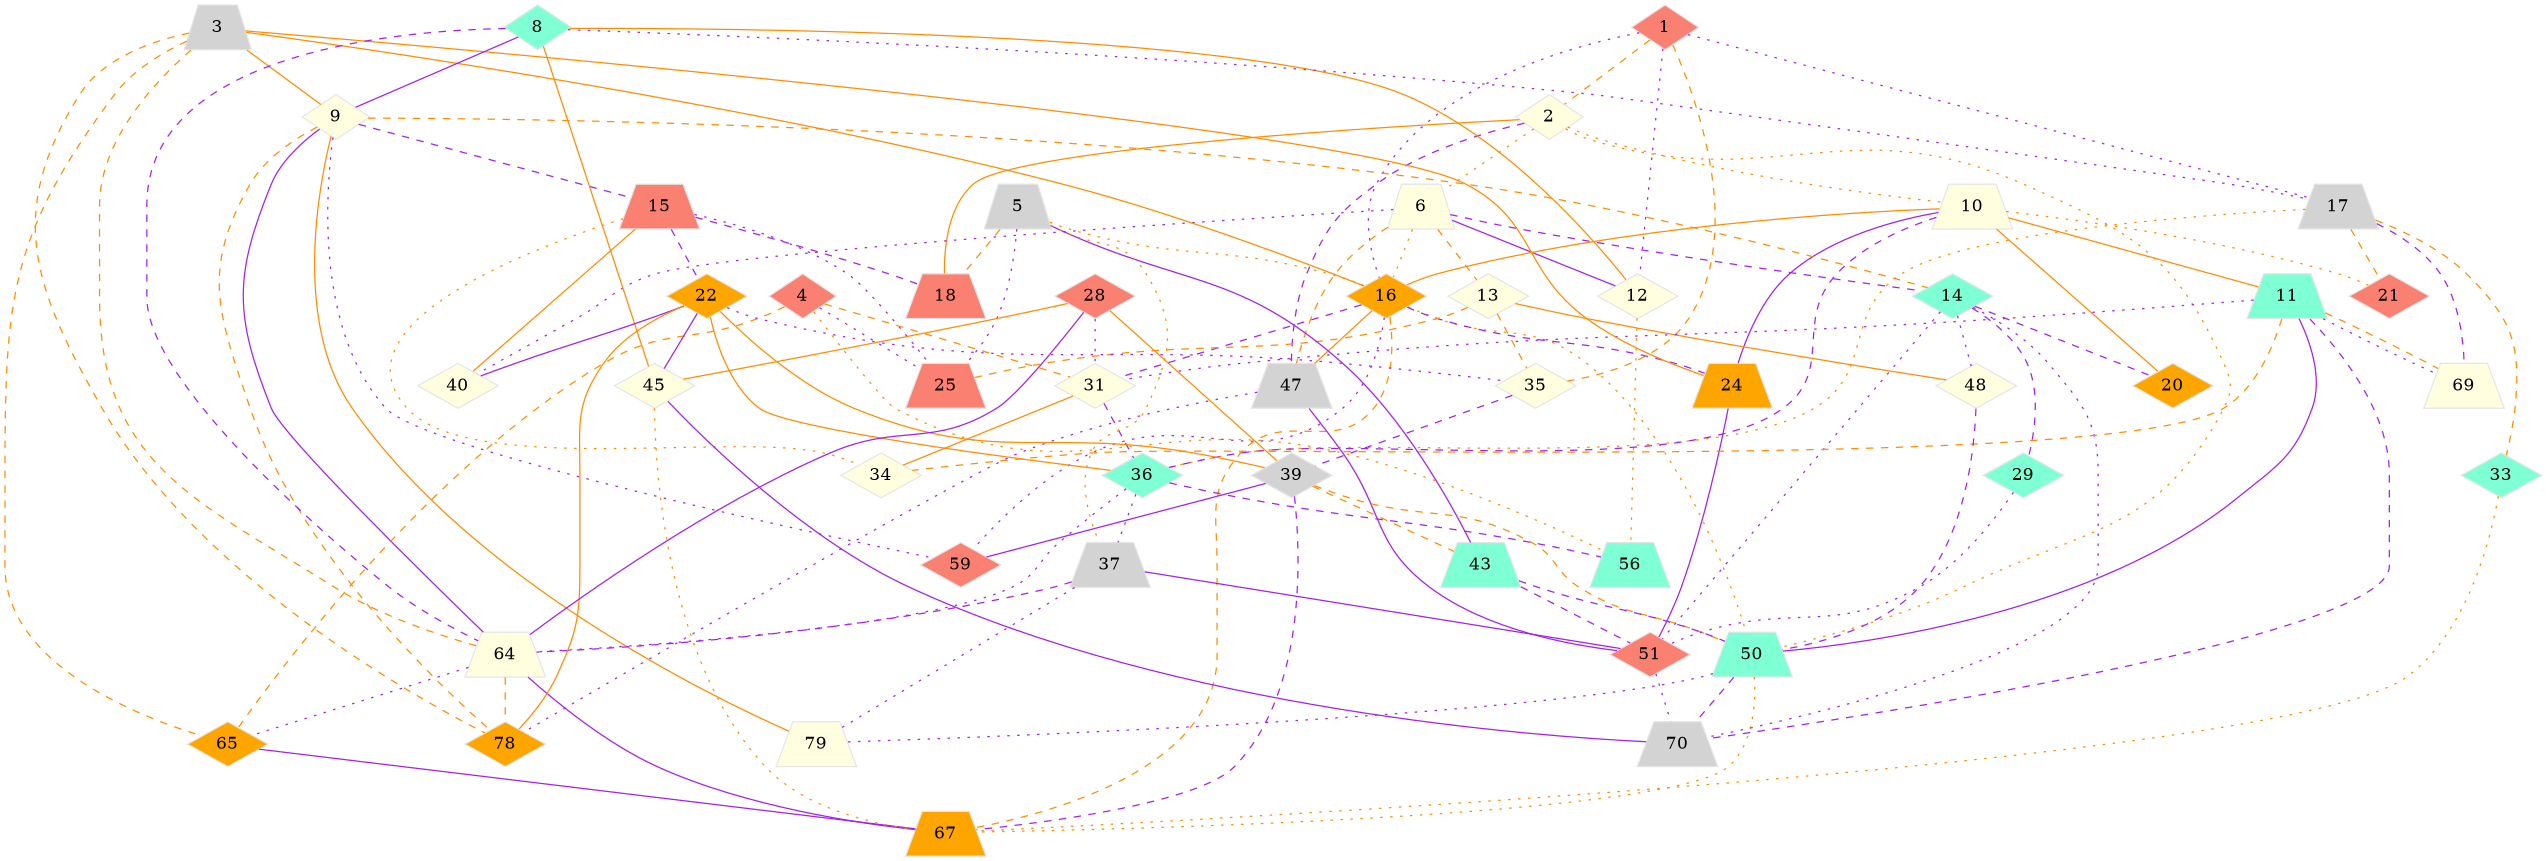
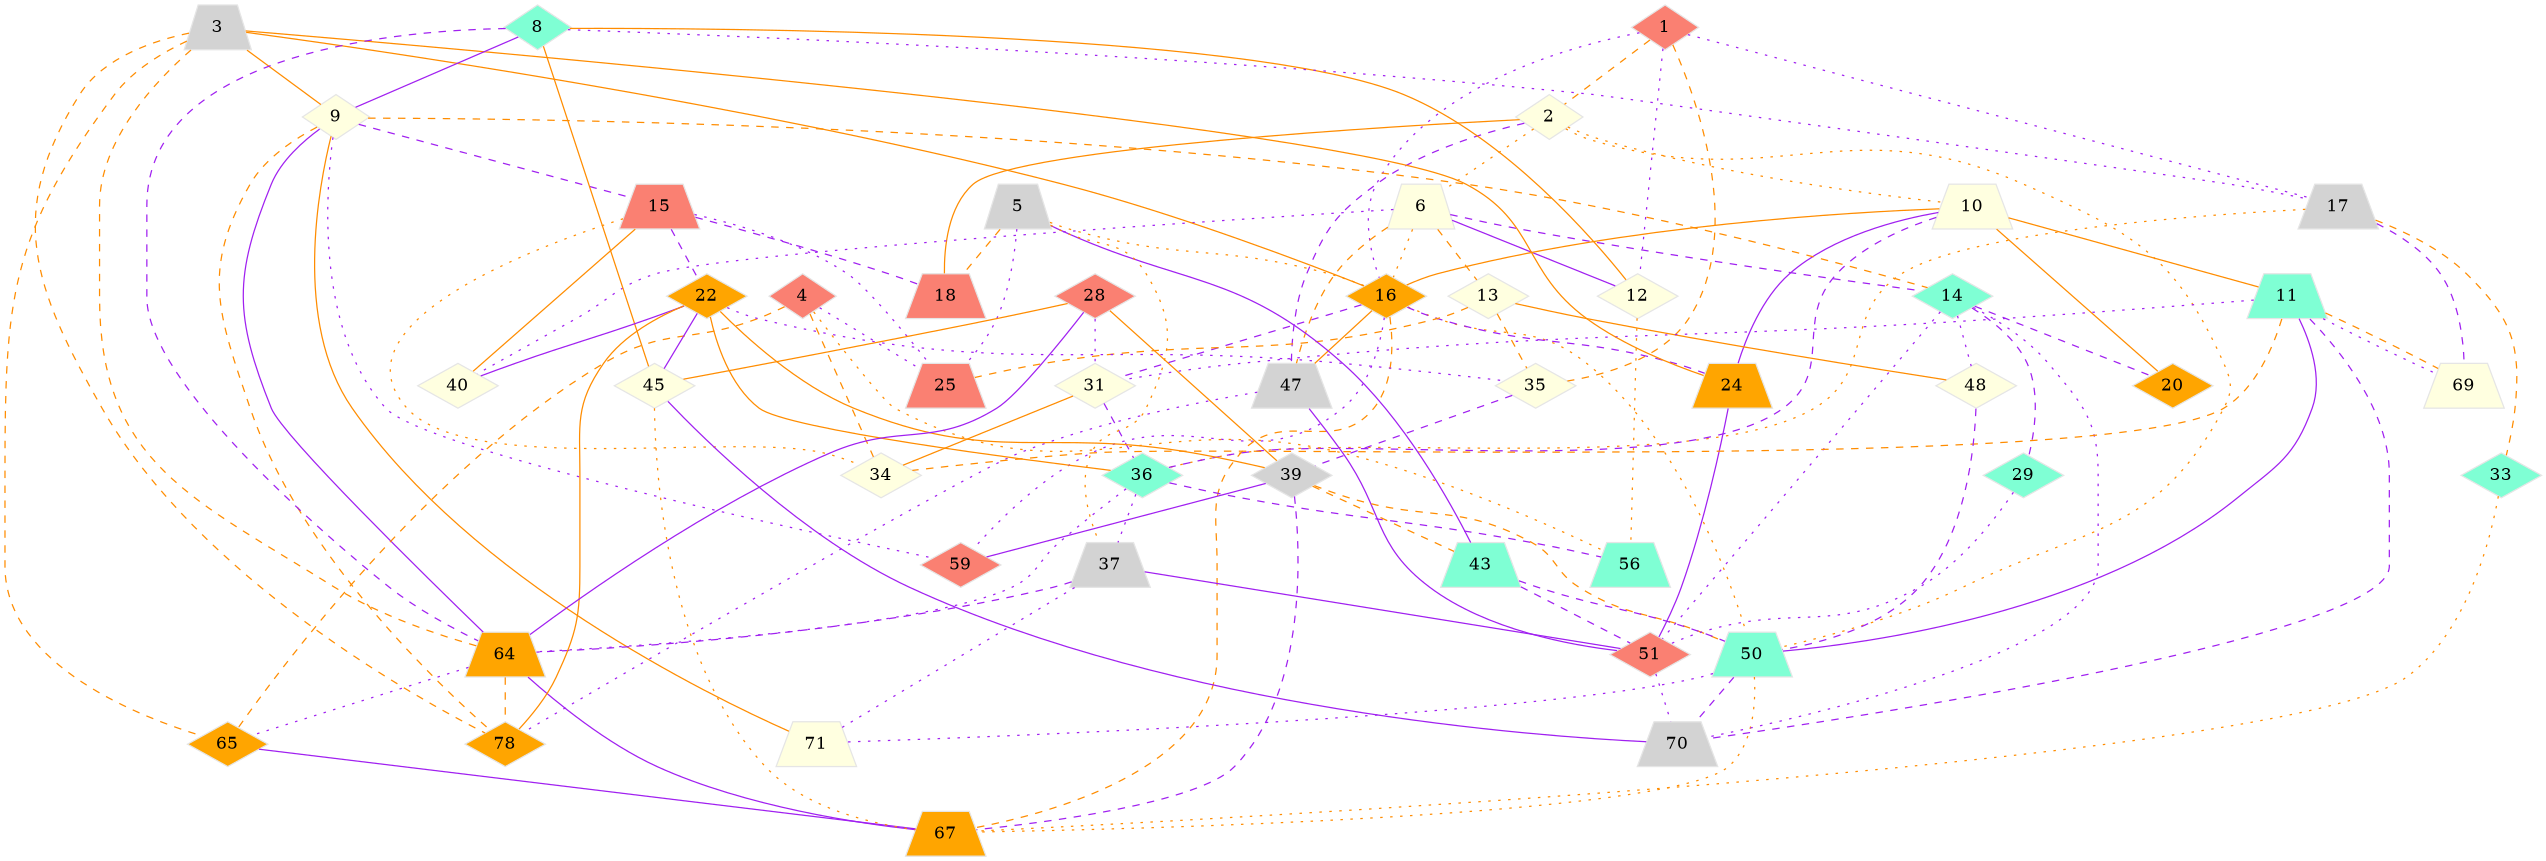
  graph {
    node [color=gray90 fillcolor=lightyellow shape=diamond style=filled]
    edge [color=purple style=dashed]
    1 [fillcolor=salmon super="+19"]
    2 [super="+46"]
    12
    16 [fillcolor=orange super="+53"]
    17 [fillcolor=lightgrey shape=trapezium super="+49"]
    35
    6 [shape=trapezium super="+57"]
    10 [shape=trapezium super="+42"]
    18 [fillcolor=salmon shape=trapezium]
    47 [fillcolor=lightgrey shape=trapezium super="+66"]
    50 [fillcolor=aquamarine shape=trapezium super="+77"]
    56 [fillcolor=aquamarine shape=trapezium]
    24 [fillcolor=orange shape=trapezium super="+63"]
    31 [super="+38"]
    59 [fillcolor=salmon]
    67 [fillcolor=orange shape=trapezium super="+76"]
-   21 [fillcolor=salmon]
    36 [fillcolor=aquamarine super="+41"]
    69 [shape=trapezium]
    33 [fillcolor=aquamarine]
    39 [fillcolor=lightgrey super="+54"]
    13 [super="+58"]
    14 [fillcolor=aquamarine super="+26"]
    40
    11 [fillcolor=aquamarine shape=trapezium super="+23"]
    20 [fillcolor=orange]
    78 [fillcolor=orange]
    51 [fillcolor=salmon super="+68"]
-   71 [shape=trapezium label=79]
+   71 [shape=trapezium]
    70 [fillcolor=lightgrey shape=trapezium]
    3 [fillcolor=lightgrey shape=trapezium super="+44"]
    9 [super="+61"]
-   64 [shape=trapezium super="+74"]
+   64 [fillcolor=orange shape=trapezium super="+74"]
    65 [fillcolor=orange super="+73"]
    15 [fillcolor=salmon shape=trapezium super="+30"]
    4 [fillcolor=salmon super="+27"]
    25 [fillcolor=salmon shape=trapezium super="+72"]
    34
    43 [fillcolor=aquamarine shape=trapezium]
    5 [fillcolor=lightgrey shape=trapezium super="+75"]
    37 [fillcolor=lightgrey shape=trapezium super="+60"]
    48
    29 [fillcolor=aquamarine]
    8 [fillcolor=aquamarine super="+32"]
    45 [super="+55"]
    22 [fillcolor=orange super="+62"]
    28 [fillcolor=salmon super="+52"]
    1 -- 2 [color=darkorange]
    1 -- 12 [style=dotted]
    1 -- 16 [style=dotted]
    1 -- 17 [style=dotted]
    1 -- 35 [color=darkorange]
    2 -- 6 [color=darkorange style=dotted]
    2 -- 10 [color=darkorange style=dotted]
    2 -- 18 [color=darkorange style=solid]
    2 -- 47
    2 -- 50 [color=darkorange style=dotted]
    12 -- 56 [color=darkorange style=dotted]
    16 -- 47 [color=darkorange style=solid]
    16 -- 50 [color=darkorange style=dotted]
    16 -- 24
    16 -- 31
    16 -- 59 [style=dotted]
    16 -- 67 [color=darkorange]
-   17 -- 21 [color=darkorange]
    17 -- 36 [color=darkorange style=dotted]
    17 -- 69
    17 -- 33 [color=darkorange]
    35 -- 39
    6 -- 12 [style=solid]
    6 -- 16 [color=darkorange style=dotted]
    6 -- 47 [color=darkorange]
    6 -- 13 [color=darkorange]
    6 -- 14
    6 -- 40 [style=dotted]
    10 -- 16 [color=darkorange style=solid]
    10 -- 24 [style=solid]
-   10 -- 21 [color=darkorange style=dotted weight=2]
    10 -- 36
    10 -- 11 [color=darkorange style=solid]
    10 -- 20 [color=darkorange style=solid]
    47 -- 78 [style=dotted]
    47 -- 51 [style=solid]
    50 -- 67 [color=darkorange style=dotted]
    50 -- 71 [style=dotted]
    50 -- 70
    24 -- 51 [style=solid]
    31 -- 36
    31 -- 34 [color=darkorange style=solid]
    36 -- 56
    36 -- 64 [style=dotted]
    36 -- 37 [style=dotted]
    33 -- 67 [color=darkorange style=dotted]
    39 -- 50 [color=darkorange]
    39 -- 59 [style=solid]
    39 -- 67
    39 -- 43 [color=darkorange]
    13 -- 35 [color=darkorange]
    13 -- 25 [color=darkorange]
    13 -- 48 [color=darkorange style=solid]
    14 -- 20
    14 -- 51 [style=dotted]
    14 -- 70 [style=dotted]
    14 -- 48 [style=dotted]
    14 -- 29
    11 -- 50 [style=solid]
    11 -- 31 [style=dotted]
    11 -- 69 [style=dotted]
    11 -- 69 [color=darkorange]
    11 -- 70
    11 -- 34 [color=darkorange]
    51 -- 70 [style=dotted]
    3 -- 16 [color=darkorange style=solid]
    3 -- 24 [color=darkorange style=solid]
    3 -- 78 [color=darkorange]
    3 -- 9 [color=darkorange style=solid]
    3 -- 64 [color=darkorange]
    3 -- 65 [color=darkorange]
    9 -- 59 [style=dotted]
    9 -- 14 [color=darkorange weight=2]
    9 -- 78 [color=darkorange]
    9 -- 71 [color=darkorange style=solid]
    9 -- 64 [style=solid]
    9 -- 15
    64 -- 67 [style=solid weight=2]
    64 -- 78 [color=darkorange]
    64 -- 65 [style=dotted]
    65 -- 67 [style=solid]
    15 -- 18
    15 -- 40 [color=darkorange style=solid]
    15 -- 25 [style=dotted]
    15 -- 34 [color=darkorange style=dotted]
    15 -- 22
    4 -- 56 [color=darkorange style=dotted]
-   4 -- 31 [color=darkorange]
+   4 -- 34 [color=darkorange]
    4 -- 65 [color=darkorange]
    4 -- 25 [style=dotted]
    43 -- 50
    43 -- 51
    5 -- 16 [color=darkorange style=dotted]
    5 -- 18 [color=darkorange]
    5 -- 25 [style=dotted]
    5 -- 43 [style=solid]
    5 -- 37 [color=darkorange style=dotted]
    37 -- 51 [style=solid]
    37 -- 71 [style=dotted]
    37 -- 64
    48 -- 50
    29 -- 51 [style=dotted]
    8 -- 12 [color=darkorange style=solid]
    8 -- 17 [style=dotted]
    8 -- 9 [style=solid]
    8 -- 64
    8 -- 45 [color=darkorange style=solid]
    45 -- 67 [color=darkorange style=dotted]
    45 -- 70 [style=solid]
    22 -- 35 [style=dotted]
    22 -- 36 [color=darkorange style=solid]
    22 -- 39 [color=darkorange style=solid]
    22 -- 40 [style=solid]
    22 -- 78 [color=darkorange style=solid]
    22 -- 45 [style=solid]
    28 -- 31 [style=dotted]
    28 -- 39 [color=darkorange style=solid]
    28 -- 64 [style=solid]
    28 -- 45 [color=darkorange style=solid]
  }
